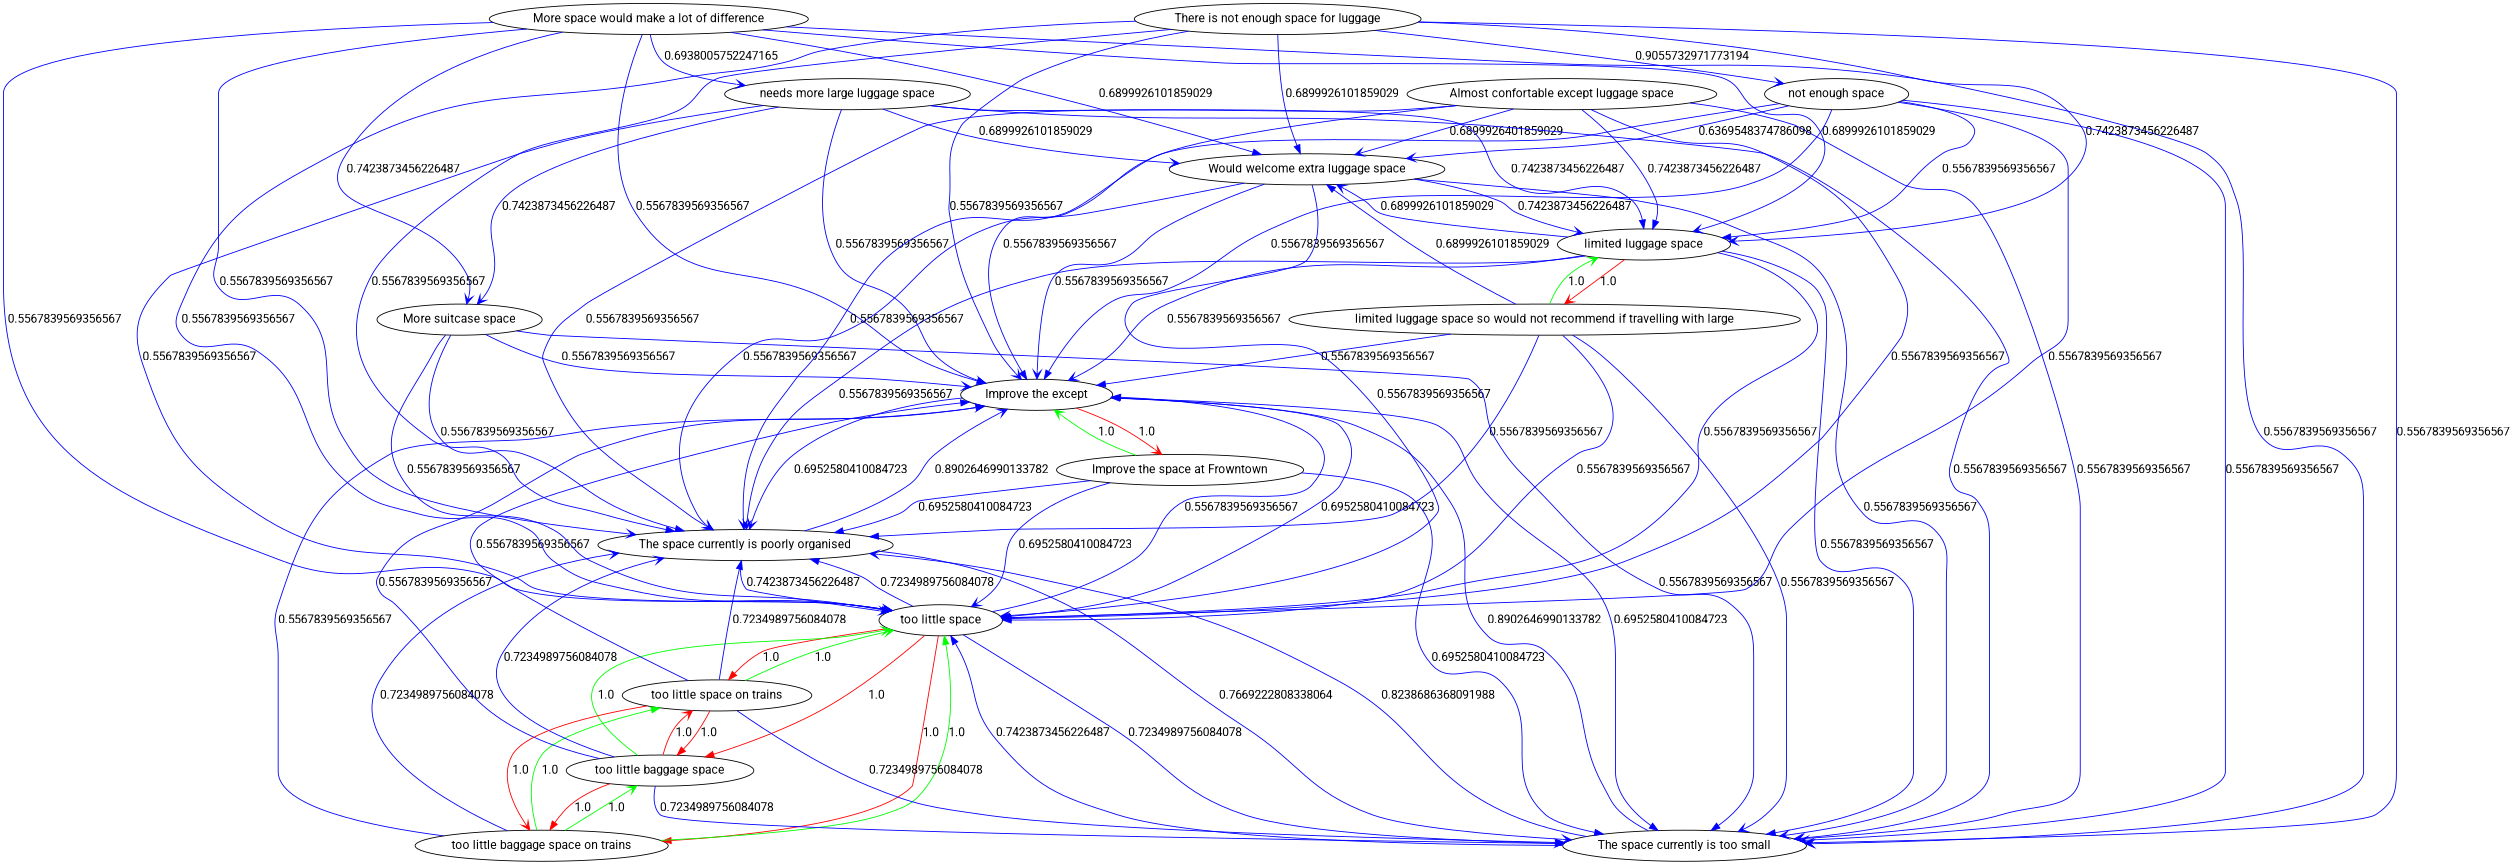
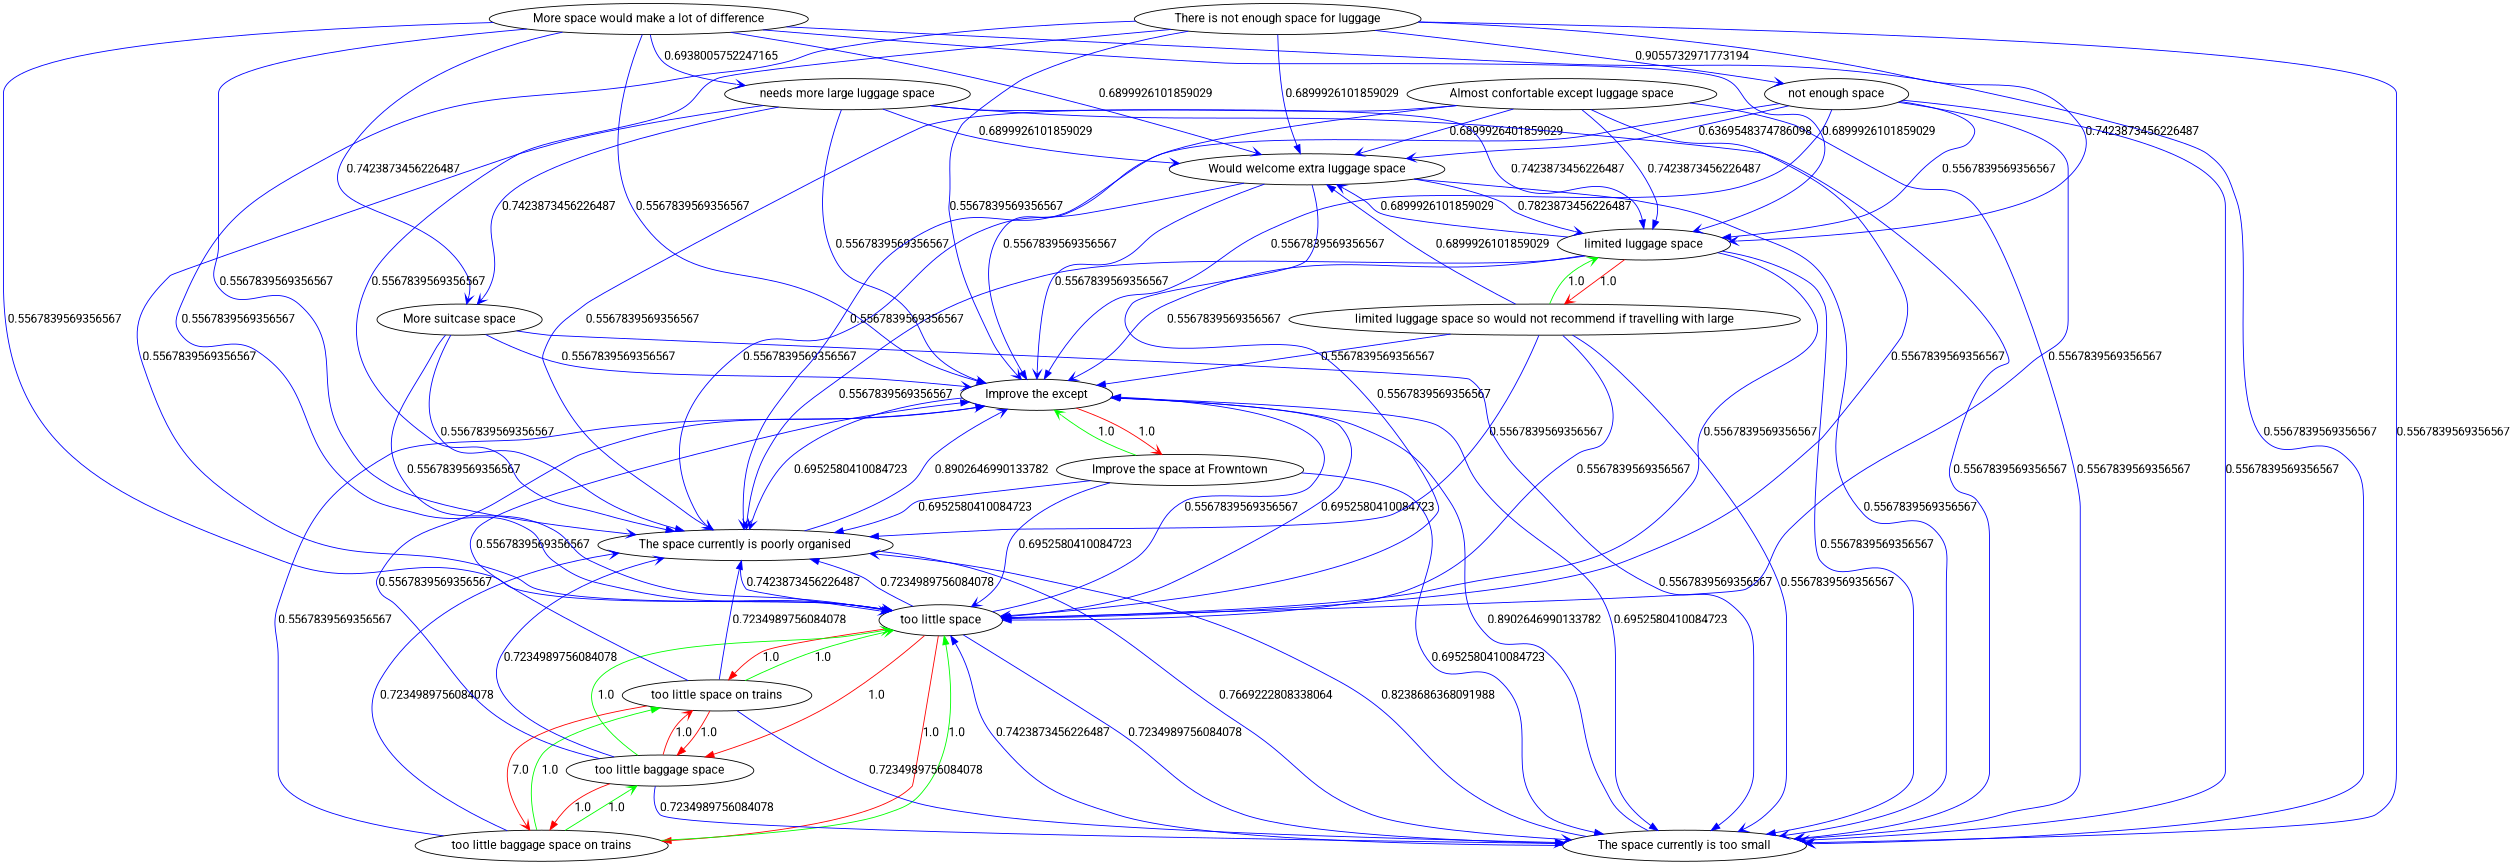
  digraph {
    fontname=Roboto
    node [fontname=Roboto]
    edge [arrowhead=vee color=blue fontname=Roboto]
    n1 [label="Improve the except"]
    "Almost confortable except luggage space"
    "The space currently is poorly organised"
    "The space currently is too small"
    "Would welcome extra luggage space"
    "limited luggage space"
    "too little space"
    "Improve the space at Frowntown"
    "limited luggage space so would not recommend if travelling with large"
    "too little baggage space on trains"
    "too little baggage space"
    "too little space on trains"
    "More space would make a lot of difference"
    "More suitcase space"
    "needs more large luggage space"
    "There is not enough space for luggage"
    "not enough space"
    n1 -> "The space currently is poorly organised" [label=0.6952580410084723]
    n1 -> "The space currently is too small" [arrowhead=normal label=0.6952580410084723]
    n1 -> "too little space" [arrowhead=normal label=0.6952580410084723]
    n1 -> "Improve the space at Frowntown" [color=red label=1.0]
    "Almost confortable except luggage space" -> n1 [arrowhead=normal label=0.5567839569356567]
    "Almost confortable except luggage space" -> "The space currently is poorly organised" [label=0.5567839569356567]
    "Almost confortable except luggage space" -> "The space currently is too small" [label=0.5567839569356567]
    "Almost confortable except luggage space" -> "Would welcome extra luggage space" [label=0.6899926401859029]
    "Almost confortable except luggage space" -> "limited luggage space" [arrowhead=normal label=0.7423873456226487]
    "Almost confortable except luggage space" -> "too little space" [arrowhead=normal label=0.5567839569356567]
    "The space currently is poorly organised" -> n1 [label=0.8902646990133782]
    "The space currently is poorly organised" -> "The space currently is too small" [label=0.7669222808338064]
    "The space currently is poorly organised" -> "too little space" [label=0.7423873456226487]
    "The space currently is too small" -> n1 [arrowhead=normal label=0.8902646990133782]
    "The space currently is too small" -> "The space currently is poorly organised" [label=0.8238686368091988]
    "The space currently is too small" -> "too little space" [arrowhead=normal label=0.7423873456226487]
    "Would welcome extra luggage space" -> n1 [label=0.5567839569356567]
    "Would welcome extra luggage space" -> "The space currently is poorly organised" [label=0.5567839569356567]
    "Would welcome extra luggage space" -> "The space currently is too small" [label=0.5567839569356567]
-   "Would welcome extra luggage space" -> "limited luggage space" [label=0.7423873456226487]
+   "Would welcome extra luggage space" -> "limited luggage space" [label=0.7823873456226487]
    "Would welcome extra luggage space" -> "too little space" [label=0.5567839569356567]
    "limited luggage space" -> n1 [label=0.5567839569356567]
    "limited luggage space" -> "The space currently is poorly organised" [label=0.5567839569356567]
    "limited luggage space" -> "The space currently is too small" [arrowhead=normal label=0.5567839569356567]
    "limited luggage space" -> "Would welcome extra luggage space" [label=0.6899926101859029]
    "limited luggage space" -> "too little space" [arrowhead=normal label=0.5567839569356567]
    "limited luggage space" -> "limited luggage space so would not recommend if travelling with large" [color=red label=1.0]
    "too little space" -> n1 [arrowhead=normal label=0.5567839569356567]
    "too little space" -> "The space currently is poorly organised" [arrowhead=normal label=0.7234989756084078]
    "too little space" -> "The space currently is too small" [label=0.7234989756084078]
    "too little space" -> "too little baggage space on trains" [arrowhead=normal color=red label=1.0]
    "too little space" -> "too little baggage space" [arrowhead=normal color=red label=1.0]
    "too little space" -> "too little space on trains" [arrowhead=normal color=red label=1.0]
    "Improve the space at Frowntown" -> n1 [color=green label=1.0]
    "Improve the space at Frowntown" -> "The space currently is poorly organised" [arrowhead=normal label=0.6952580410084723]
    "Improve the space at Frowntown" -> "The space currently is too small" [arrowhead=normal label=0.6952580410084723]
    "Improve the space at Frowntown" -> "too little space" [label=0.6952580410084723]
    "limited luggage space so would not recommend if travelling with large" -> n1 [arrowhead=normal label=0.5567839569356567]
    "limited luggage space so would not recommend if travelling with large" -> "The space currently is poorly organised" [arrowhead=normal label=0.5567839569356567]
    "limited luggage space so would not recommend if travelling with large" -> "The space currently is too small" [label=0.5567839569356567]
    "limited luggage space so would not recommend if travelling with large" -> "Would welcome extra luggage space" [arrowhead=normal label=0.6899926101859029]
    "limited luggage space so would not recommend if travelling with large" -> "limited luggage space" [color=green label=1.0]
    "limited luggage space so would not recommend if travelling with large" -> "too little space" [arrowhead=normal label=0.5567839569356567]
    "too little baggage space on trains" -> n1 [arrowhead=normal label=0.5567839569356567]
    "too little baggage space on trains" -> "The space currently is poorly organised" [label=0.7234989756084078]
    "too little baggage space on trains" -> "too little space" [arrowhead=normal color=green label=1.0]
    "too little baggage space on trains" -> "too little baggage space" [color=green label=1.0]
    "too little baggage space on trains" -> "too little space on trains" [arrowhead=normal color=green label=1.0]
    "too little baggage space" -> n1 [label=0.5567839569356567]
    "too little baggage space" -> "The space currently is poorly organised" [label=0.7234989756084078]
    "too little baggage space" -> "The space currently is too small" [arrowhead=normal label=0.7234989756084078]
    "too little baggage space" -> "too little space" [color=green label=1.0]
    "too little baggage space" -> "too little baggage space on trains" [arrowhead=normal color=red label=1.0]
    "too little baggage space" -> "too little space on trains" [color=red label=1.0]
    "too little space on trains" -> n1 [arrowhead=normal label=0.5567839569356567]
    "too little space on trains" -> "The space currently is poorly organised" [arrowhead=normal label=0.7234989756084078]
    "too little space on trains" -> "The space currently is too small" [arrowhead=normal label=0.7234989756084078]
    "too little space on trains" -> "too little space" [color=green label=1.0]
-   "too little space on trains" -> "too little baggage space on trains" [color=red label=1.0]
+   "too little space on trains" -> "too little baggage space on trains" [color=red label=7.0]
    "too little space on trains" -> "too little baggage space" [arrowhead=normal color=red label=1.0]
    "More space would make a lot of difference" -> n1 [label=0.5567839569356567]
    "More space would make a lot of difference" -> "The space currently is poorly organised" [label=0.5567839569356567]
    "More space would make a lot of difference" -> "The space currently is too small" [label=0.5567839569356567]
-   "More space would make a lot of difference" -> "Would welcome extra luggage space" [arrowhead=normal label=0.6899926101859029]
+   "More space would make a lot of difference" -> "Would welcome extra luggage space" [label=0.6899926101859029]
    "More space would make a lot of difference" -> "limited luggage space" [label=0.6899926101859029]
    "More space would make a lot of difference" -> "too little space" [arrowhead=normal label=0.5567839569356567]
    "More space would make a lot of difference" -> "More suitcase space" [label=0.7423873456226487]
    "More space would make a lot of difference" -> "needs more large luggage space" [label=0.6938005752247165]
    "More suitcase space" -> n1 [label=0.5567839569356567]
    "More suitcase space" -> "The space currently is poorly organised" [arrowhead=normal label=0.5567839569356567]
    "More suitcase space" -> "The space currently is too small" [arrowhead=normal label=0.5567839569356567]
    "More suitcase space" -> "too little space" [arrowhead=normal label=0.5567839569356567]
    "needs more large luggage space" -> n1 [arrowhead=normal label=0.5567839569356567]
    "needs more large luggage space" -> "The space currently is too small" [label=0.5567839569356567]
    "needs more large luggage space" -> "Would welcome extra luggage space" [label=0.6899926101859029]
    "needs more large luggage space" -> "limited luggage space" [arrowhead=normal label=0.7423873456226487]
    "needs more large luggage space" -> "too little space" [label=0.5567839569356567]
    "needs more large luggage space" -> "More suitcase space" [label=0.7423873456226487]
    "There is not enough space for luggage" -> n1 [label=0.5567839569356567]
    "There is not enough space for luggage" -> "The space currently is poorly organised" [arrowhead=normal label=0.5567839569356567]
    "There is not enough space for luggage" -> "The space currently is too small" [label=0.5567839569356567]
    "There is not enough space for luggage" -> "Would welcome extra luggage space" [arrowhead=normal label=0.6899926101859029]
    "There is not enough space for luggage" -> "limited luggage space" [label=0.7423873456226487]
    "There is not enough space for luggage" -> "too little space" [label=0.5567839569356567]
    "There is not enough space for luggage" -> "not enough space" [label=0.9055732971773194]
    "not enough space" -> n1 [arrowhead=normal label=0.5567839569356567]
    "not enough space" -> "The space currently is poorly organised" [label=0.5567839569356567]
    "not enough space" -> "The space currently is too small" [label=0.5567839569356567]
    "not enough space" -> "Would welcome extra luggage space" [label=0.6369548374786098]
    "not enough space" -> "limited luggage space" [arrowhead=normal label=0.5567839569356567]
    "not enough space" -> "too little space" [arrowhead=normal label=0.5567839569356567]
  }
